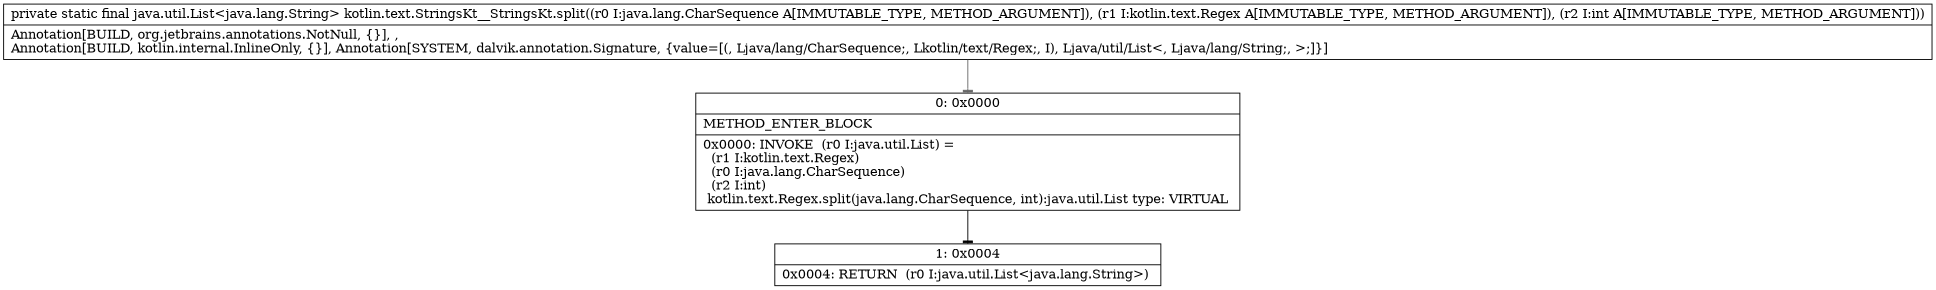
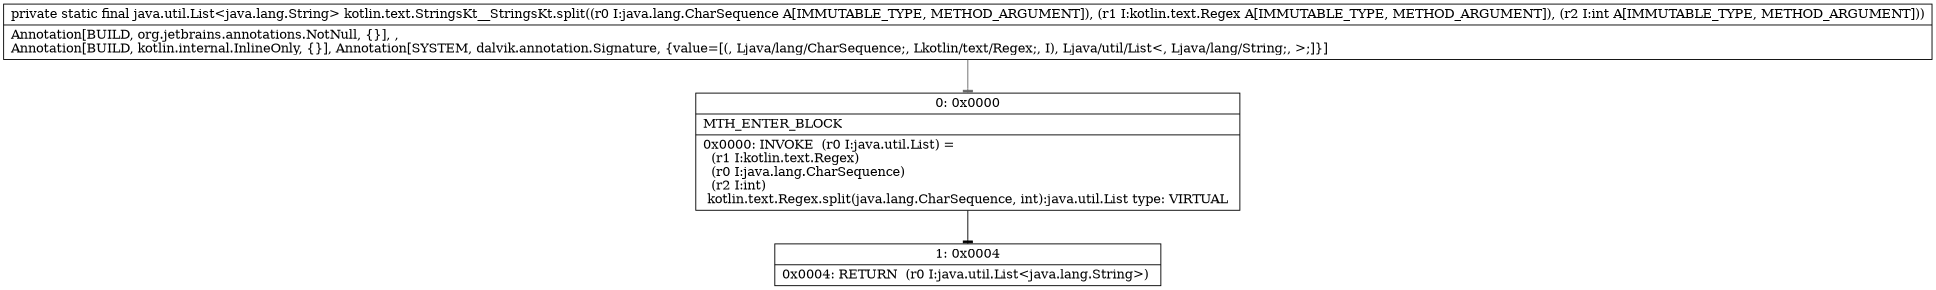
  digraph {
    node [shape=record]
    edge [arrowhead=tee]
-   n1 [label="{0\:\ 0x0000|METHOD_ENTER_BLOCK\l|0x0000: INVOKE  (r0 I:java.util.List) = \l  (r1 I:kotlin.text.Regex)\l  (r0 I:java.lang.CharSequence)\l  (r2 I:int)\l kotlin.text.Regex.split(java.lang.CharSequence, int):java.util.List type: VIRTUAL \l}"]
+   n1 [label="{0\:\ 0x0000|MTH_ENTER_BLOCK\l|0x0000: INVOKE  (r0 I:java.util.List) = \l  (r1 I:kotlin.text.Regex)\l  (r0 I:java.lang.CharSequence)\l  (r2 I:int)\l kotlin.text.Regex.split(java.lang.CharSequence, int):java.util.List type: VIRTUAL \l}"]
    n2 [label="{1\:\ 0x0004|0x0004: RETURN  (r0 I:java.util.List\<java.lang.String\>) \l}"]
    n3 [label="{private static final java.util.List\<java.lang.String\> kotlin.text.StringsKt__StringsKt.split((r0 I:java.lang.CharSequence A[IMMUTABLE_TYPE, METHOD_ARGUMENT]), (r1 I:kotlin.text.Regex A[IMMUTABLE_TYPE, METHOD_ARGUMENT]), (r2 I:int A[IMMUTABLE_TYPE, METHOD_ARGUMENT]))  | Annotation[BUILD, org.jetbrains.annotations.NotNull, \{\}], , \lAnnotation[BUILD, kotlin.internal.InlineOnly, \{\}], Annotation[SYSTEM, dalvik.annotation.Signature, \{value=[(, Ljava\/lang\/CharSequence;, Lkotlin\/text\/Regex;, I), Ljava\/util\/List\<, Ljava\/lang\/String;, \>;]\}]\l}"]
    n1 -> n2 [color=black]
    n3 -> n1 [color=gray40]
  }
